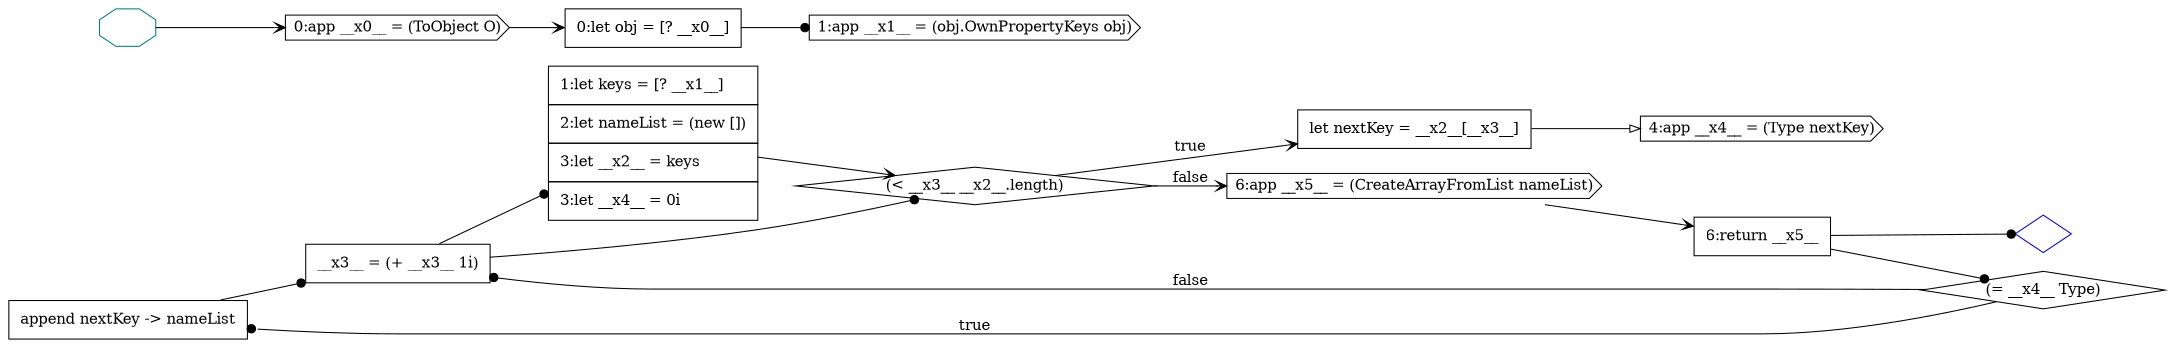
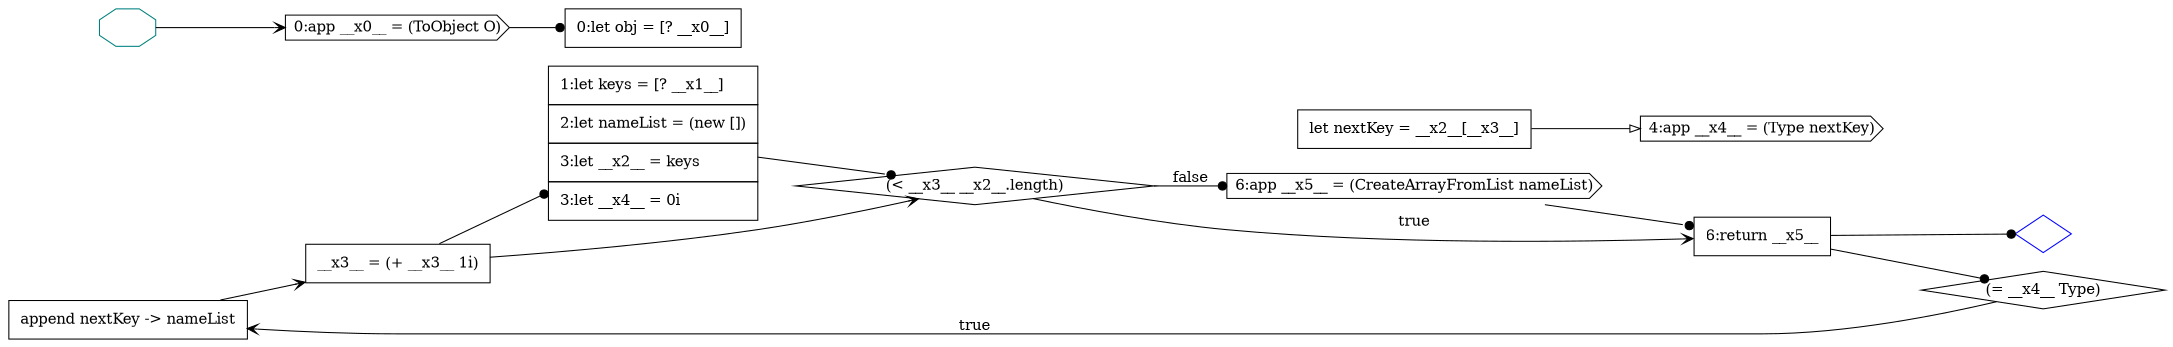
  digraph {
    fontname="DejaVu Serif"
    rankdir=LR
    node [color=black fillcolor=white fontname="DejaVu Serif" shape=none style=filled]
    edge [arrowhead=dot color=black fontname="DejaVu Serif"]
    n1 [label=<<font color="black">     <table border="0" cellborder="1" cellspacing="0" cellpadding="10">       <tr><td align="left">append nextKey -&gt; nameList</td></tr>     </table>   </font>> margin=0]
    n2 [label=<<font color="black">     <table border="0" cellborder="1" cellspacing="0" cellpadding="10">       <tr><td align="left">__x3__ = (+ __x3__ 1i)</td></tr>     </table>   </font>> margin=0]
    n3 [label=<<font color="black">     <table border="0" cellborder="1" cellspacing="0" cellpadding="10">       <tr><td align="left">1:let keys = [? __x1__]</td></tr>       <tr><td align="left">2:let nameList = (new [])</td></tr>       <tr><td align="left">3:let __x2__ = keys</td></tr>       <tr><td align="left">3:let __x4__ = 0i</td></tr>     </table>   </font>> margin=0]
    n4 [label=<<font color="black">(&lt; __x3__ __x2__.length)</font>> shape=diamond]
-   n5 [label=<<font color="black">1:app __x1__ = (obj.OwnPropertyKeys obj)</font>> shape=cds]
    n6 [label=<<font color="black">(= __x4__ Type)</font>> shape=diamond]
    n7 [label=<<font color="black">0:app __x0__ = (ToObject O)</font>> shape=cds]
    n8 [label=<<font color="black">     <table border="0" cellborder="1" cellspacing="0" cellpadding="10">       <tr><td align="left">0:let obj = [? __x0__]</td></tr>     </table>   </font>> margin=0]
    n9 [label=<<font color="black">     <table border="0" cellborder="1" cellspacing="0" cellpadding="10">       <tr><td align="left">let nextKey = __x2__[__x3__]</td></tr>     </table>   </font>> margin=0]
    n10 [label=<<font color="black">4:app __x4__ = (Type nextKey)</font>> shape=cds]
    n11 [label=<<font color="black">6:app __x5__ = (CreateArrayFromList nameList)</font>> shape=cds]
    n12 [label=<<font color="black">     <table border="0" cellborder="1" cellspacing="0" cellpadding="10">       <tr><td align="left">6:return __x5__</td></tr>     </table>   </font>> margin=0]
    n13 [color=teal label=" " shape=octagon]
    n14 [color=blue label=" " shape=diamond]
-   n1 -> n2
+   n1 -> n2 [arrowhead=vee]
    n2 -> n3
-   n2 -> n4
-   n3 -> n4 [arrowhead=vee]
-   n4 -> n9 [arrowhead=vee label=<<font color="black">true</font>>]
-   n4 -> n11 [arrowhead=vee label=<<font color="black">false</font>>]
-   n6 -> n1 [label=<<font color="black">true</font>>]
-   n6 -> n2 [label=<<font color="black">false</font>>]
-   n7 -> n8 [arrowhead=vee]
-   n8 -> n5
+   n2 -> n4 [arrowhead=vee]
+   n3 -> n4
+   n4 -> n12 [arrowhead=vee label=<<font color="black">true</font>>]
+   n4 -> n11 [label=<<font color="black">false</font>>]
+   n6 -> n1 [arrowhead=vee label=<<font color="black">true</font>>]
+   n7 -> n8
    n9 -> n10 [arrowhead=onormal]
-   n11 -> n12 [arrowhead=vee]
+   n11 -> n12
    n12 -> n6
    n12 -> n14
    n13 -> n7 [arrowhead=vee]
  }
